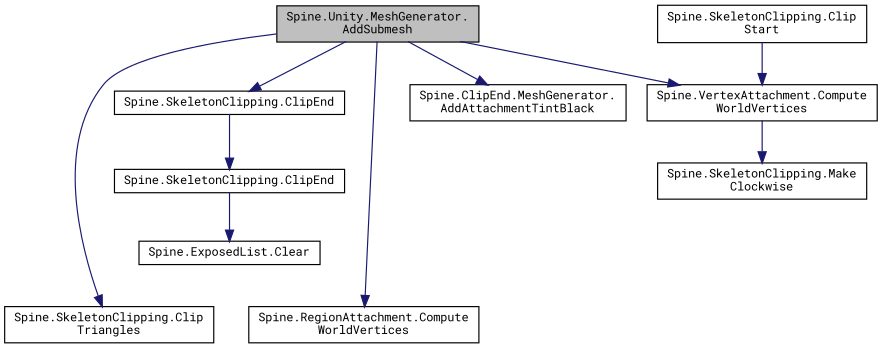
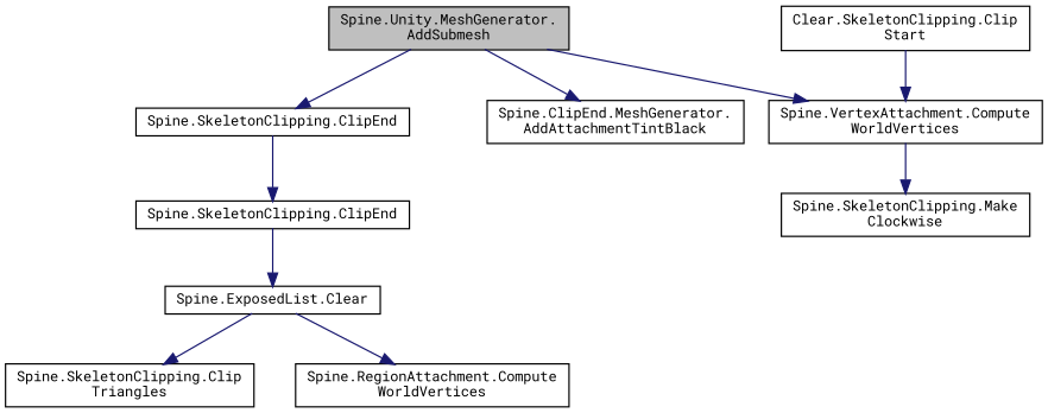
  digraph {
    fontname="Roboto Mono"
    rankdir=TB
    node [color=black fillcolor=white fontname="Roboto Mono" fontsize=10 shape=record style=filled]
    edge [color=midnightblue fontname="Roboto Mono" fontsize=10 labelfontname=Helvetica labelfontsize=10 style=solid]
    n1 [fillcolor=grey75 fontcolor=black height=0.2 label="Spine.Unity.MeshGenerator.\lAddSubmesh" width=0.4]
    n2 [height=0.2 label="Spine.ClipEnd.MeshGenerator.\lAddAttachmentTintBlack" width=0.4]
    n3 [height=0.2 label="Spine.SkeletonClipping.ClipEnd" width=0.4]
    n4 [height=0.2 label="Spine.SkeletonClipping.Clip\lTriangles" width=0.4]
    n5 [height=0.2 label="Spine.RegionAttachment.Compute\lWorldVertices" width=0.4]
    n6 [height=0.2 label="Spine.VertexAttachment.Compute\lWorldVertices" width=0.4]
    n7 [height=0.2 label="Spine.SkeletonClipping.ClipEnd" width=0.4]
-   n8 [height=0.2 label="Spine.SkeletonClipping.Clip\lStart" width=0.4]
+   n8 [height=0.2 label="Clear.SkeletonClipping.Clip\lStart" width=0.4]
    n9 [height=0.2 label="Spine.ExposedList.Clear" width=0.4]
    n10 [height=0.2 label="Spine.SkeletonClipping.Make\lClockwise" width=0.4]
    n1 -> n2
    n1 -> n3
-   n1 -> n4
-   n1 -> n5
+   n9 -> n4
+   n9 -> n5
    n1 -> n6
    n3 -> n7
    n6 -> n10
    n7 -> n9
    n8 -> n6
  }
